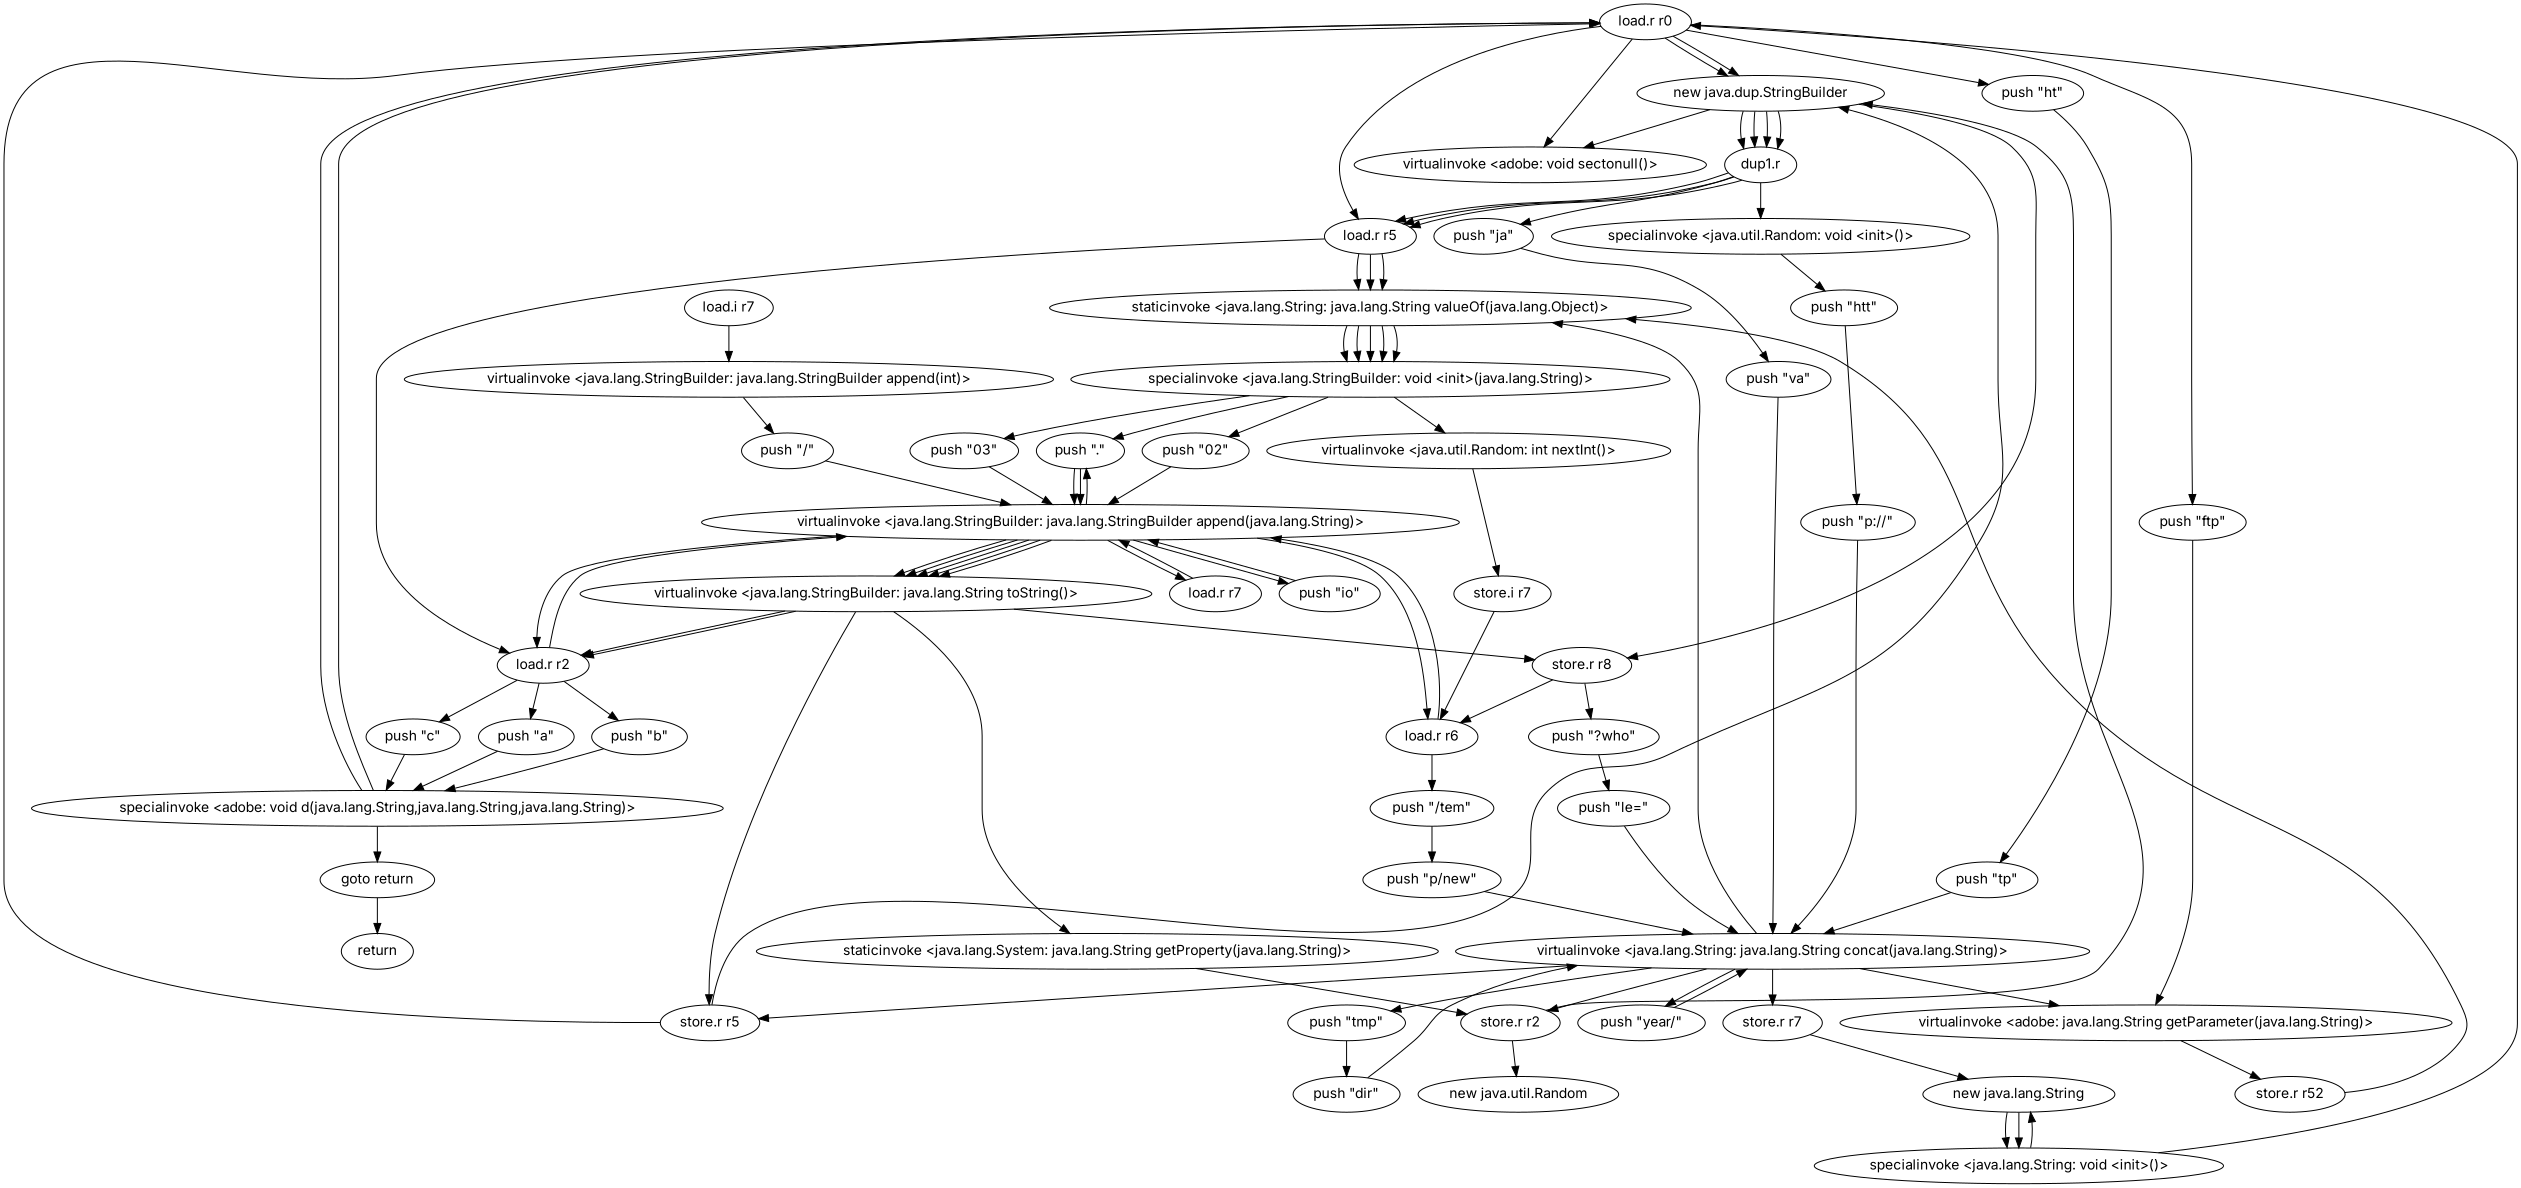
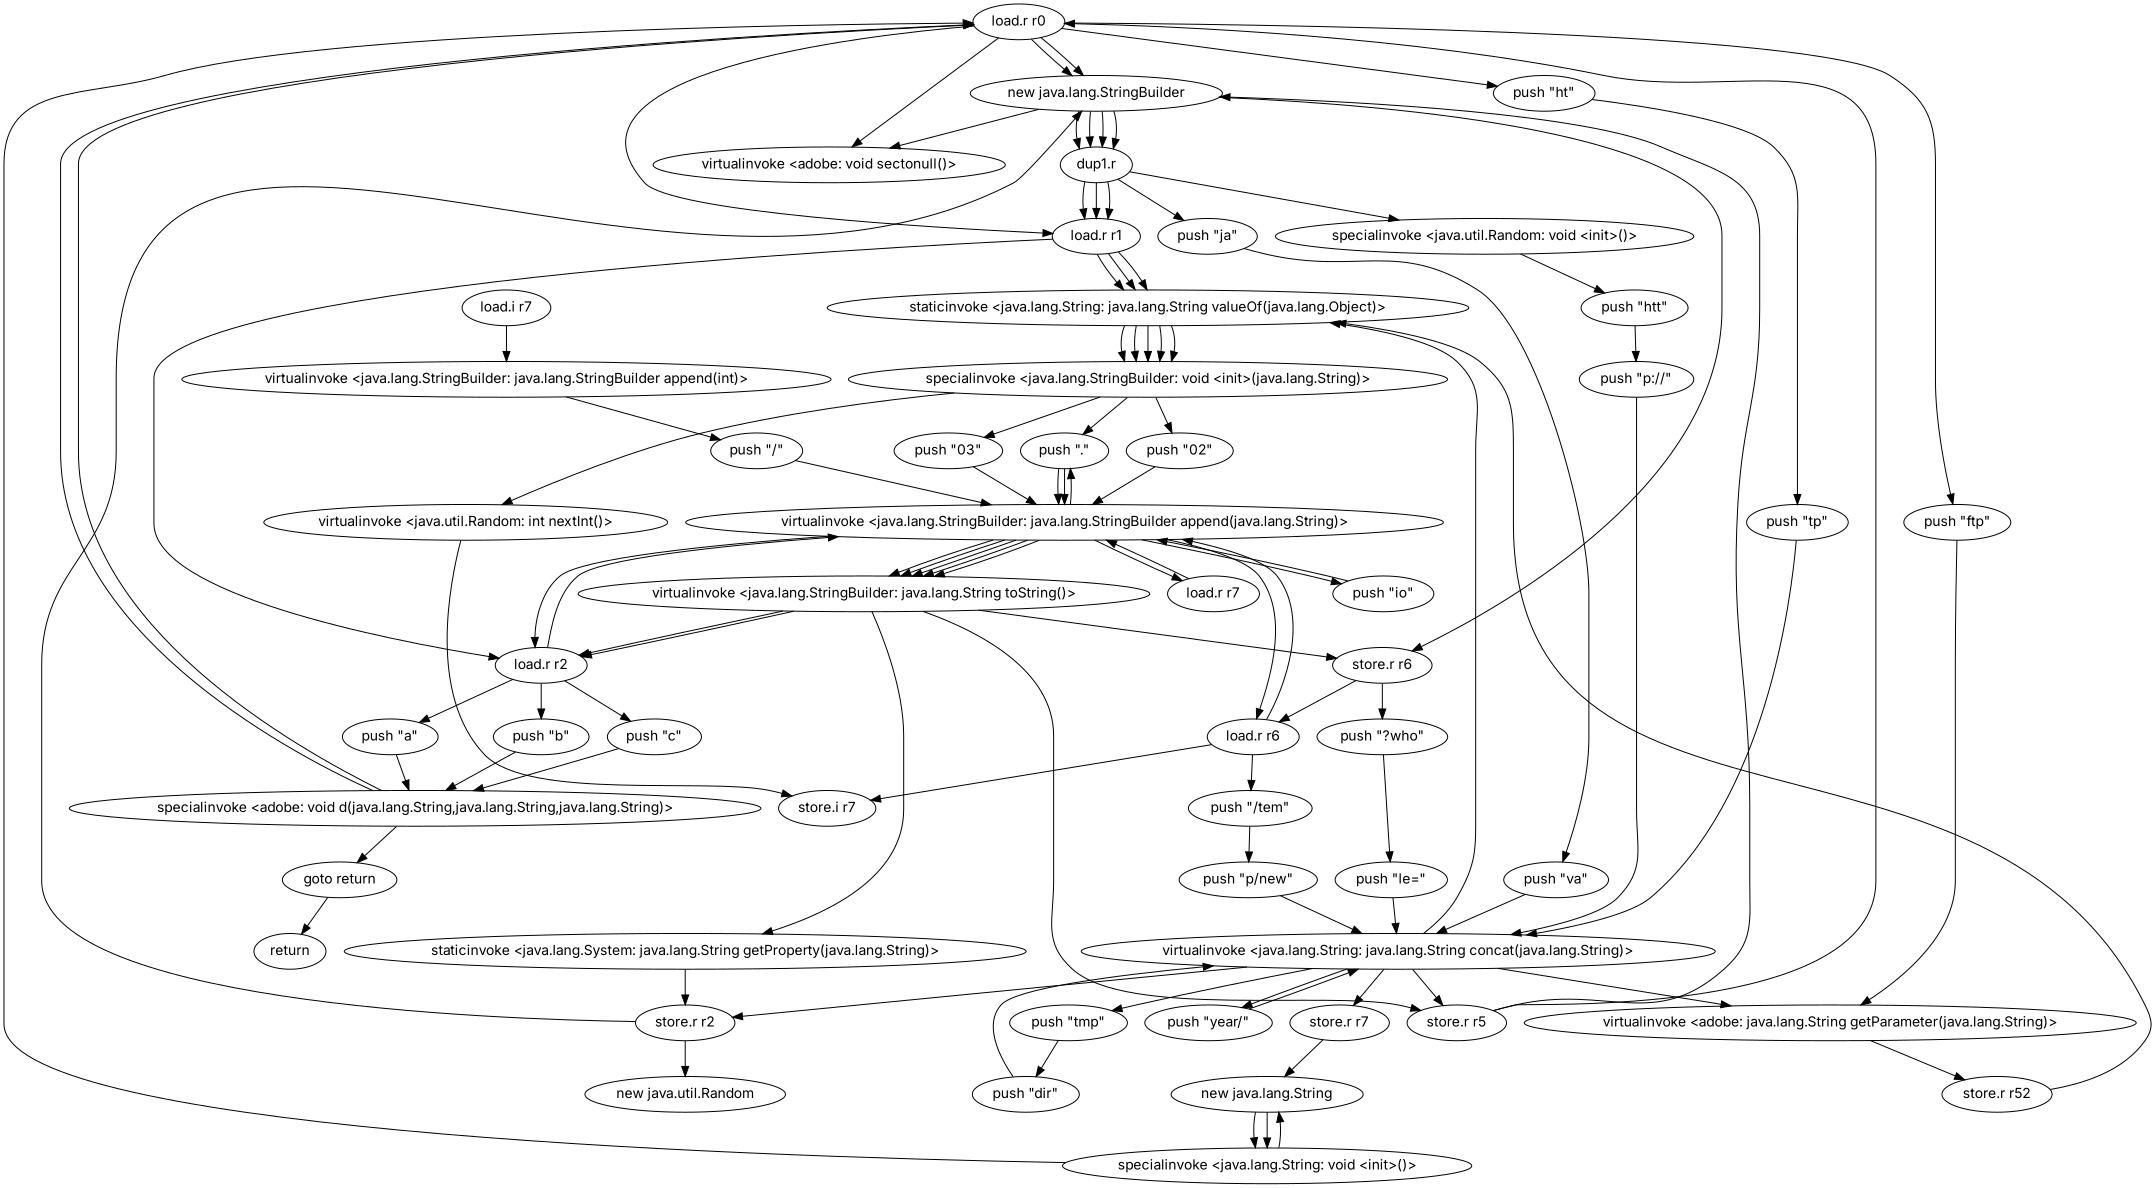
  digraph {
    fontname=Inter
    node [fontname=Inter]
    edge [fontname=Inter]
    "load.r r0"
    "virtualinvoke <adobe: void sectonull()>"
-   "new java.lang.StringBuilder" [label="new java.dup.StringBuilder"]
+   "new java.lang.StringBuilder"
    "push \"ht\""
    "push \"ftp\""
-   "load.r r5"
+   "load.r r5" [label="load.r r1"]
    "dup1.r"
-   "store.r r6" [label="store.r r8"]
+   "store.r r6"
    "push \"tp\""
    "virtualinvoke <adobe: java.lang.String getParameter(java.lang.String)>"
    "staticinvoke <java.lang.String: java.lang.String valueOf(java.lang.Object)>"
    "load.r r2"
    "push \"ja\""
    "specialinvoke <java.util.Random: void <init>()>"
    "load.r r6"
    "push \"?who\""
    "push \"va\""
    "push \"htt\""
    "virtualinvoke <java.lang.String: java.lang.String concat(java.lang.String)>"
    "push \"tmp\""
    "store.r r2"
    "store.r r5"
    "push \"year/\""
    "store.r r7"
    "push \"dir\""
    "new java.util.Random"
    "specialinvoke <java.lang.StringBuilder: void <init>(java.lang.String)>"
    "new java.lang.String"
    "store.r r52"
    "push \"p://\""
    "push \"/tem\""
    "virtualinvoke <java.lang.StringBuilder: java.lang.StringBuilder append(java.lang.String)>"
    "push \"le=\""
    "push \"p/new\""
    "load.i r7"
    "virtualinvoke <java.lang.StringBuilder: java.lang.StringBuilder append(int)>"
    "push \".\""
    "virtualinvoke <java.lang.StringBuilder: java.lang.String toString()>"
    "push \"io\""
    "load.r r7"
    "virtualinvoke <java.util.Random: int nextInt()>"
    "push \"02\""
    "push \"03\""
    "store.i r7"
    "push \"/\""
    "staticinvoke <java.lang.System: java.lang.String getProperty(java.lang.String)>"
    "push \"a\""
    "push \"b\""
    "push \"c\""
    "specialinvoke <java.lang.String: void <init>()>"
    "specialinvoke <adobe: void d(java.lang.String,java.lang.String,java.lang.String)>"
    "goto return"
    return
    "load.r r0" -> "virtualinvoke <adobe: void sectonull()>"
    "load.r r0" -> "new java.lang.StringBuilder"
    "load.r r0" -> "new java.lang.StringBuilder"
    "load.r r0" -> "push \"ht\""
    "load.r r0" -> "push \"ftp\""
    "load.r r0" -> "load.r r5"
    "new java.lang.StringBuilder" -> "virtualinvoke <adobe: void sectonull()>"
    "new java.lang.StringBuilder" -> "dup1.r"
    "new java.lang.StringBuilder" -> "dup1.r"
    "new java.lang.StringBuilder" -> "dup1.r"
    "new java.lang.StringBuilder" -> "dup1.r"
    "new java.lang.StringBuilder" -> "store.r r6"
    "push \"ht\"" -> "push \"tp\""
    "push \"ftp\"" -> "virtualinvoke <adobe: java.lang.String getParameter(java.lang.String)>"
    "load.r r5" -> "staticinvoke <java.lang.String: java.lang.String valueOf(java.lang.Object)>"
    "load.r r5" -> "staticinvoke <java.lang.String: java.lang.String valueOf(java.lang.Object)>"
    "load.r r5" -> "staticinvoke <java.lang.String: java.lang.String valueOf(java.lang.Object)>"
    "load.r r5" -> "load.r r2"
    "dup1.r" -> "load.r r5"
    "dup1.r" -> "load.r r5"
    "dup1.r" -> "load.r r5"
    "dup1.r" -> "push \"ja\""
    "dup1.r" -> "specialinvoke <java.util.Random: void <init>()>"
    "store.r r6" -> "load.r r6"
    "store.r r6" -> "push \"?who\""
    "push \"tp\"" -> "virtualinvoke <java.lang.String: java.lang.String concat(java.lang.String)>"
    "virtualinvoke <adobe: java.lang.String getParameter(java.lang.String)>" -> "store.r r52"
    "staticinvoke <java.lang.String: java.lang.String valueOf(java.lang.Object)>" -> "specialinvoke <java.lang.StringBuilder: void <init>(java.lang.String)>"
    "staticinvoke <java.lang.String: java.lang.String valueOf(java.lang.Object)>" -> "specialinvoke <java.lang.StringBuilder: void <init>(java.lang.String)>"
    "staticinvoke <java.lang.String: java.lang.String valueOf(java.lang.Object)>" -> "specialinvoke <java.lang.StringBuilder: void <init>(java.lang.String)>"
    "staticinvoke <java.lang.String: java.lang.String valueOf(java.lang.Object)>" -> "specialinvoke <java.lang.StringBuilder: void <init>(java.lang.String)>"
    "staticinvoke <java.lang.String: java.lang.String valueOf(java.lang.Object)>" -> "specialinvoke <java.lang.StringBuilder: void <init>(java.lang.String)>"
    "load.r r2" -> "virtualinvoke <java.lang.StringBuilder: java.lang.StringBuilder append(java.lang.String)>"
    "load.r r2" -> "push \"a\""
    "load.r r2" -> "push \"b\""
    "load.r r2" -> "push \"c\""
    "push \"ja\"" -> "push \"va\""
    "specialinvoke <java.util.Random: void <init>()>" -> "push \"htt\""
    "load.r r6" -> "push \"/tem\""
    "load.r r6" -> "virtualinvoke <java.lang.StringBuilder: java.lang.StringBuilder append(java.lang.String)>"
    "push \"?who\"" -> "push \"le=\""
    "push \"va\"" -> "virtualinvoke <java.lang.String: java.lang.String concat(java.lang.String)>"
    "push \"htt\"" -> "push \"p://\""
    "virtualinvoke <java.lang.String: java.lang.String concat(java.lang.String)>" -> "virtualinvoke <adobe: java.lang.String getParameter(java.lang.String)>"
    "virtualinvoke <java.lang.String: java.lang.String concat(java.lang.String)>" -> "staticinvoke <java.lang.String: java.lang.String valueOf(java.lang.Object)>"
    "virtualinvoke <java.lang.String: java.lang.String concat(java.lang.String)>" -> "push \"tmp\""
    "virtualinvoke <java.lang.String: java.lang.String concat(java.lang.String)>" -> "store.r r2"
    "virtualinvoke <java.lang.String: java.lang.String concat(java.lang.String)>" -> "store.r r5"
    "virtualinvoke <java.lang.String: java.lang.String concat(java.lang.String)>" -> "push \"year/\""
    "virtualinvoke <java.lang.String: java.lang.String concat(java.lang.String)>" -> "store.r r7"
    "push \"tmp\"" -> "push \"dir\""
    "store.r r2" -> "new java.lang.StringBuilder"
    "store.r r2" -> "new java.util.Random"
    "store.r r5" -> "load.r r0"
    "store.r r5" -> "new java.lang.StringBuilder"
    "push \"year/\"" -> "virtualinvoke <java.lang.String: java.lang.String concat(java.lang.String)>"
    "store.r r7" -> "new java.lang.String"
    "push \"dir\"" -> "virtualinvoke <java.lang.String: java.lang.String concat(java.lang.String)>"
    "specialinvoke <java.lang.StringBuilder: void <init>(java.lang.String)>" -> "push \".\""
    "specialinvoke <java.lang.StringBuilder: void <init>(java.lang.String)>" -> "virtualinvoke <java.util.Random: int nextInt()>"
    "specialinvoke <java.lang.StringBuilder: void <init>(java.lang.String)>" -> "push \"02\""
    "specialinvoke <java.lang.StringBuilder: void <init>(java.lang.String)>" -> "push \"03\""
    "new java.lang.String" -> "specialinvoke <java.lang.String: void <init>()>"
    "new java.lang.String" -> "specialinvoke <java.lang.String: void <init>()>"
    "store.r r52" -> "staticinvoke <java.lang.String: java.lang.String valueOf(java.lang.Object)>"
    "push \"p://\"" -> "virtualinvoke <java.lang.String: java.lang.String concat(java.lang.String)>"
    "push \"/tem\"" -> "push \"p/new\""
    "virtualinvoke <java.lang.StringBuilder: java.lang.StringBuilder append(java.lang.String)>" -> "load.r r2"
    "virtualinvoke <java.lang.StringBuilder: java.lang.StringBuilder append(java.lang.String)>" -> "load.r r6"
    "virtualinvoke <java.lang.StringBuilder: java.lang.StringBuilder append(java.lang.String)>" -> "push \".\""
    "virtualinvoke <java.lang.StringBuilder: java.lang.StringBuilder append(java.lang.String)>" -> "virtualinvoke <java.lang.StringBuilder: java.lang.String toString()>"
    "virtualinvoke <java.lang.StringBuilder: java.lang.StringBuilder append(java.lang.String)>" -> "virtualinvoke <java.lang.StringBuilder: java.lang.String toString()>"
    "virtualinvoke <java.lang.StringBuilder: java.lang.StringBuilder append(java.lang.String)>" -> "virtualinvoke <java.lang.StringBuilder: java.lang.String toString()>"
    "virtualinvoke <java.lang.StringBuilder: java.lang.StringBuilder append(java.lang.String)>" -> "virtualinvoke <java.lang.StringBuilder: java.lang.String toString()>"
    "virtualinvoke <java.lang.StringBuilder: java.lang.StringBuilder append(java.lang.String)>" -> "virtualinvoke <java.lang.StringBuilder: java.lang.String toString()>"
    "virtualinvoke <java.lang.StringBuilder: java.lang.StringBuilder append(java.lang.String)>" -> "push \"io\""
    "virtualinvoke <java.lang.StringBuilder: java.lang.StringBuilder append(java.lang.String)>" -> "load.r r7"
    "push \"le=\"" -> "virtualinvoke <java.lang.String: java.lang.String concat(java.lang.String)>"
    "push \"p/new\"" -> "virtualinvoke <java.lang.String: java.lang.String concat(java.lang.String)>"
    "load.i r7" -> "virtualinvoke <java.lang.StringBuilder: java.lang.StringBuilder append(int)>"
    "virtualinvoke <java.lang.StringBuilder: java.lang.StringBuilder append(int)>" -> "push \"/\""
    "push \".\"" -> "virtualinvoke <java.lang.StringBuilder: java.lang.StringBuilder append(java.lang.String)>"
    "push \".\"" -> "virtualinvoke <java.lang.StringBuilder: java.lang.StringBuilder append(java.lang.String)>"
    "virtualinvoke <java.lang.StringBuilder: java.lang.String toString()>" -> "store.r r6"
    "virtualinvoke <java.lang.StringBuilder: java.lang.String toString()>" -> "load.r r2"
    "virtualinvoke <java.lang.StringBuilder: java.lang.String toString()>" -> "load.r r2"
    "virtualinvoke <java.lang.StringBuilder: java.lang.String toString()>" -> "store.r r5"
    "virtualinvoke <java.lang.StringBuilder: java.lang.String toString()>" -> "staticinvoke <java.lang.System: java.lang.String getProperty(java.lang.String)>"
    "push \"io\"" -> "virtualinvoke <java.lang.StringBuilder: java.lang.StringBuilder append(java.lang.String)>"
    "load.r r7" -> "virtualinvoke <java.lang.StringBuilder: java.lang.StringBuilder append(java.lang.String)>"
    "virtualinvoke <java.util.Random: int nextInt()>" -> "store.i r7"
    "push \"02\"" -> "virtualinvoke <java.lang.StringBuilder: java.lang.StringBuilder append(java.lang.String)>"
    "push \"03\"" -> "virtualinvoke <java.lang.StringBuilder: java.lang.StringBuilder append(java.lang.String)>"
-   "store.i r7" -> "load.r r6"
+   "load.r r6" -> "store.i r7"
    "push \"/\"" -> "virtualinvoke <java.lang.StringBuilder: java.lang.StringBuilder append(java.lang.String)>"
    "staticinvoke <java.lang.System: java.lang.String getProperty(java.lang.String)>" -> "store.r r2"
    "push \"a\"" -> "specialinvoke <adobe: void d(java.lang.String,java.lang.String,java.lang.String)>"
    "push \"b\"" -> "specialinvoke <adobe: void d(java.lang.String,java.lang.String,java.lang.String)>"
    "push \"c\"" -> "specialinvoke <adobe: void d(java.lang.String,java.lang.String,java.lang.String)>"
    "specialinvoke <java.lang.String: void <init>()>" -> "load.r r0"
    "specialinvoke <java.lang.String: void <init>()>" -> "new java.lang.String"
    "specialinvoke <adobe: void d(java.lang.String,java.lang.String,java.lang.String)>" -> "load.r r0"
    "specialinvoke <adobe: void d(java.lang.String,java.lang.String,java.lang.String)>" -> "load.r r0"
    "specialinvoke <adobe: void d(java.lang.String,java.lang.String,java.lang.String)>" -> "goto return"
    "goto return" -> return
  }
